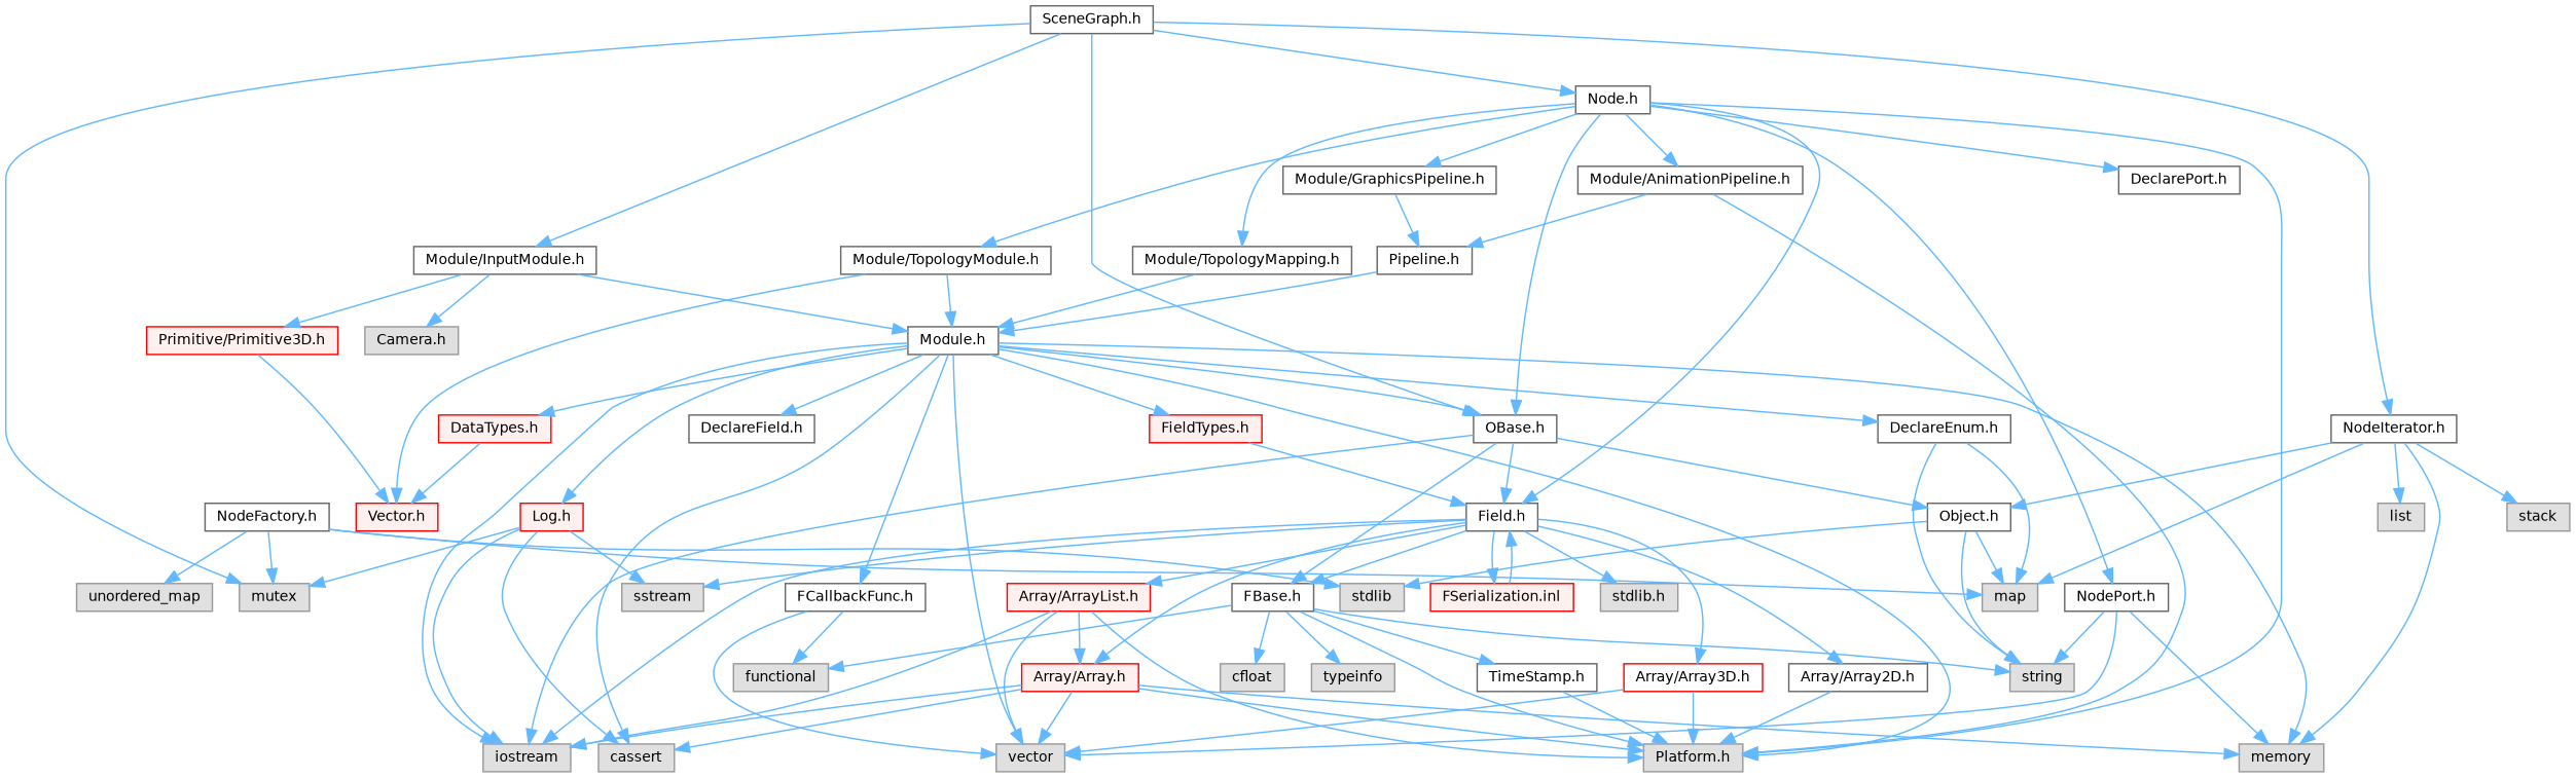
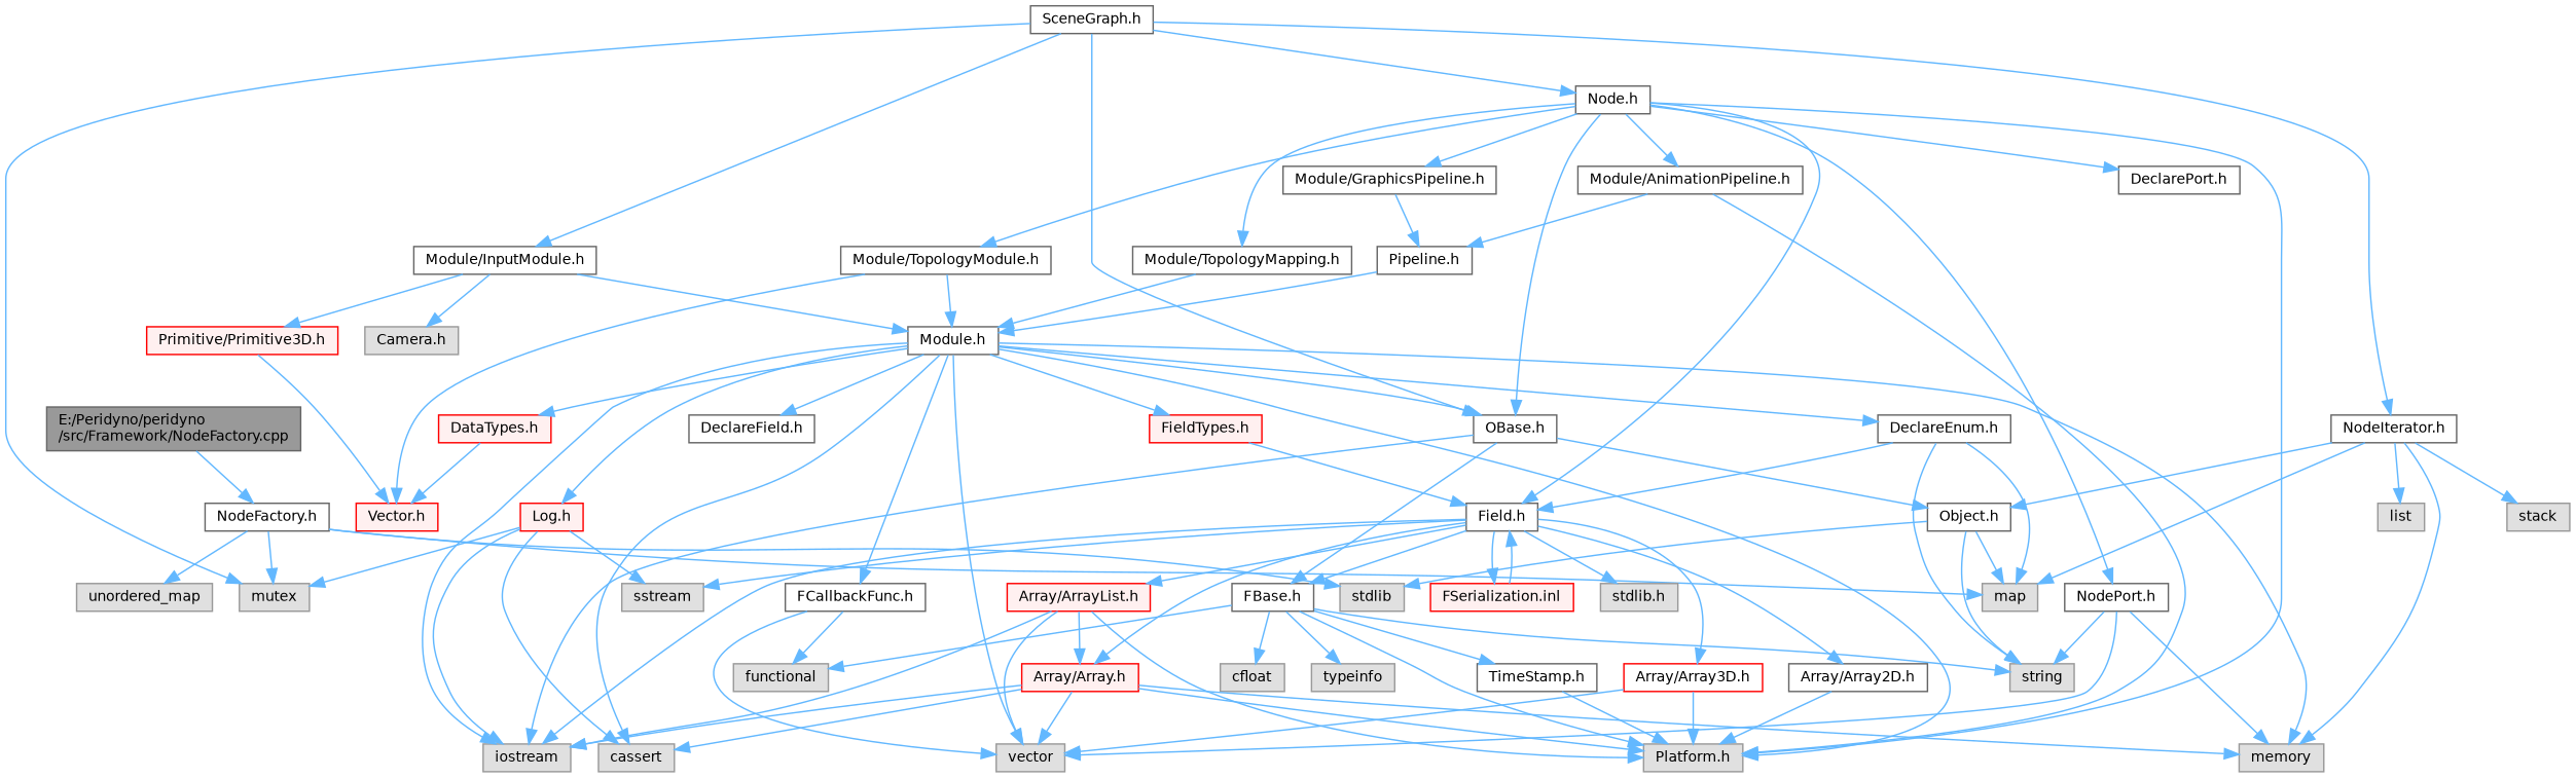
  digraph {
    node [color=grey40 fillcolor=white fontname=Helvetica fontsize=10 shape=box style=filled]
    edge [color=steelblue1 fontname=Helvetica fontsize=10 labelfontname=Helvetica labelfontsize=10 style=solid]
+   n1 [color=gray40 fillcolor=grey60 fontcolor=black height=0.2 label="E:/Peridyno/peridyno\l/src/Framework/NodeFactory.cpp" width=0.4]
    n2 [height=0.2 label="NodeFactory.h" width=0.4]
    n3 [color=grey60 fillcolor="#E0E0E0" height=0.2 label=stdlib width=0.4]
    n4 [color=grey60 fillcolor="#E0E0E0" height=0.2 label=mutex width=0.4]
    n5 [color=grey60 fillcolor="#E0E0E0" height=0.2 label=map width=0.4]
    n6 [color=grey60 fillcolor="#E0E0E0" height=0.2 label=unordered_map width=0.4]
    n7 [height=0.2 label="SceneGraph.h" width=0.4]
    n8 [height=0.2 label="OBase.h" width=0.4]
    n9 [height=0.2 label="Node.h" width=0.4]
    n10 [height=0.2 label="NodeIterator.h" width=0.4]
    n11 [height=0.2 label="Module/InputModule.h" width=0.4]
    n12 [color=grey60 fillcolor="#E0E0E0" height=0.2 label=iostream width=0.4]
    n13 [height=0.2 label="FBase.h" width=0.4]
    n14 [height=0.2 label="Object.h" width=0.4]
    n15 [color=grey60 fillcolor="#E0E0E0" height=0.2 label="Platform.h" width=0.4]
    n16 [height=0.2 label="Field.h" width=0.4]
    n17 [height=0.2 label="DeclarePort.h" width=0.4]
    n18 [height=0.2 label="NodePort.h" width=0.4]
    n19 [height=0.2 label="Module/TopologyModule.h" width=0.4]
    n20 [height=0.2 label="Module/TopologyMapping.h" width=0.4]
    n21 [height=0.2 label="Module/AnimationPipeline.h" width=0.4]
    n22 [height=0.2 label="Module/GraphicsPipeline.h" width=0.4]
    n23 [color=grey60 fillcolor="#E0E0E0" height=0.2 label=memory width=0.4]
    n24 [color=grey60 fillcolor="#E0E0E0" height=0.2 label=stack width=0.4]
    n25 [color=grey60 fillcolor="#E0E0E0" height=0.2 label=list width=0.4]
    n26 [height=0.2 label="Module.h" width=0.4]
    n27 [color=grey60 fillcolor="#E0E0E0" height=0.2 label="Camera.h" width=0.4]
    n28 [color=red fillcolor="#FFF0F0" height=0.2 label="Primitive/Primitive3D.h" width=0.4]
    n29 [height=0.2 label="TimeStamp.h" width=0.4]
    n30 [color=grey60 fillcolor="#E0E0E0" height=0.2 label=typeinfo width=0.4]
    n31 [color=grey60 fillcolor="#E0E0E0" height=0.2 label=string width=0.4]
    n32 [color=grey60 fillcolor="#E0E0E0" height=0.2 label=functional width=0.4]
    n33 [color=grey60 fillcolor="#E0E0E0" height=0.2 label=cfloat width=0.4]
    n34 [color=grey60 fillcolor="#E0E0E0" height=0.2 label="stdlib.h" width=0.4]
    n35 [color=grey60 fillcolor="#E0E0E0" height=0.2 label=sstream width=0.4]
    n36 [color=red fillcolor="#FFF0F0" height=0.2 label="Array/Array.h" width=0.4]
    n37 [height=0.2 label="Array/Array2D.h" width=0.4]
    n38 [color=red height=0.2 label="Array/Array3D.h" width=0.4]
    n39 [color=red fillcolor="#FFF0F0" height=0.2 label="Array/ArrayList.h" width=0.4]
    n40 [color=red fillcolor="#FFF0F0" height=0.2 label="FSerialization.inl" width=0.4]
    n41 [color=grey60 fillcolor="#E0E0E0" height=0.2 label=vector width=0.4]
    n42 [color=red fillcolor="#FFF0F0" height=0.2 label="Vector.h" width=0.4]
    n43 [height=0.2 label="Pipeline.h" width=0.4]
    n44 [color=grey60 fillcolor="#E0E0E0" height=0.2 label=cassert width=0.4]
    n45 [color=red fillcolor="#FFF0F0" height=0.2 label="Log.h" width=0.4]
    n46 [color=red fillcolor="#FFF0F0" height=0.2 label="DataTypes.h" width=0.4]
    n47 [height=0.2 label="DeclareEnum.h" width=0.4]
    n48 [height=0.2 label="DeclareField.h" width=0.4]
    n49 [height=0.2 label="FCallbackFunc.h" width=0.4]
    n50 [color=red fillcolor="#FFF0F0" height=0.2 label="FieldTypes.h" width=0.4]
+   n1 -> n2
    n2 -> n3
    n2 -> n4
    n2 -> n5
    n2 -> n6
    n7 -> n4
    n7 -> n8
    n7 -> n9
    n7 -> n10
    n7 -> n11
    n8 -> n12
    n8 -> n13
    n8 -> n14
    n9 -> n8
    n9 -> n15
    n9 -> n16
    n9 -> n17
    n9 -> n18
    n9 -> n19
    n9 -> n20
    n9 -> n21
    n9 -> n22
    n10 -> n5
    n10 -> n14
    n10 -> n23
    n10 -> n24
    n10 -> n25
    n11 -> n26
    n11 -> n27
    n11 -> n28
    n13 -> n15
    n13 -> n29
    n13 -> n30
    n13 -> n31
    n13 -> n32
    n13 -> n33
    n14 -> n3
    n14 -> n5
    n14 -> n31
    n16 -> n12
    n16 -> n13
    n16 -> n34
    n16 -> n35
    n16 -> n36
    n16 -> n37
    n16 -> n38
    n16 -> n39
    n16 -> n40
    n18 -> n23
    n18 -> n31
    n18 -> n41
    n19 -> n26
    n19 -> n42
    n20 -> n26
    n21 -> n15
    n21 -> n43
    n22 -> n43
    n26 -> n8
    n26 -> n12
    n26 -> n15
    n26 -> n23
    n26 -> n41
    n26 -> n44
    n26 -> n45
    n26 -> n46
    n26 -> n47
    n26 -> n48
    n26 -> n49
    n26 -> n50
    n28 -> n42
    n29 -> n15
    n36 -> n12
    n36 -> n15
    n36 -> n23
    n36 -> n41
    n36 -> n44
    n37 -> n15
    n38 -> n15
    n38 -> n41
    n39 -> n12
    n39 -> n15
    n39 -> n36
    n39 -> n41
    n40 -> n16
    n43 -> n26
    n45 -> n4
    n45 -> n12
    n45 -> n35
    n45 -> n44
    n46 -> n42
    n47 -> n5
-   n8 -> n16
+   n47 -> n16
    n47 -> n31
    n49 -> n32
    n49 -> n41
    n50 -> n16
  }
